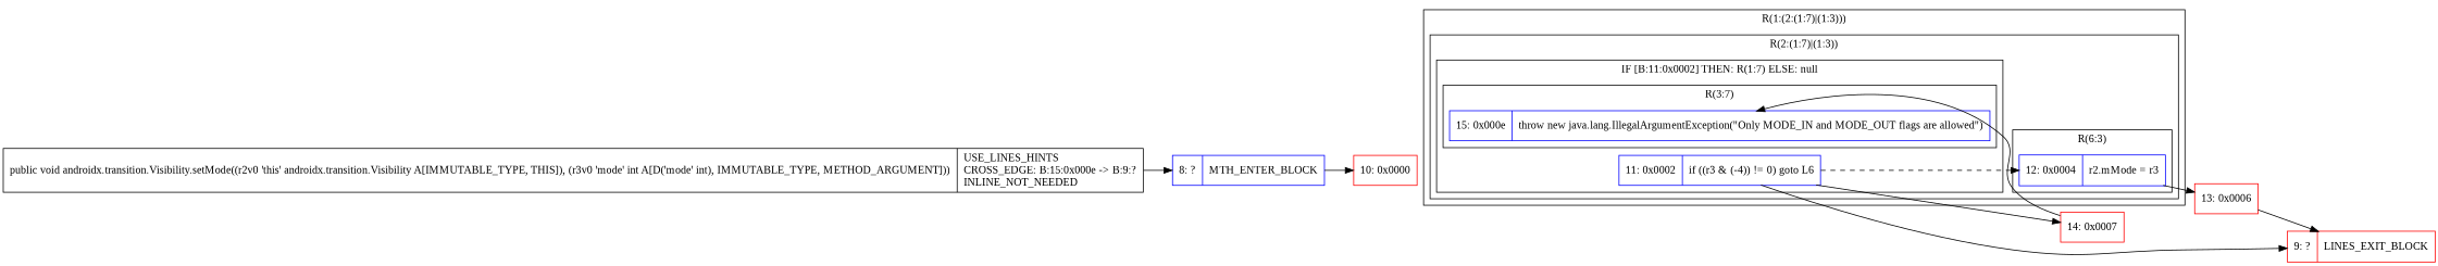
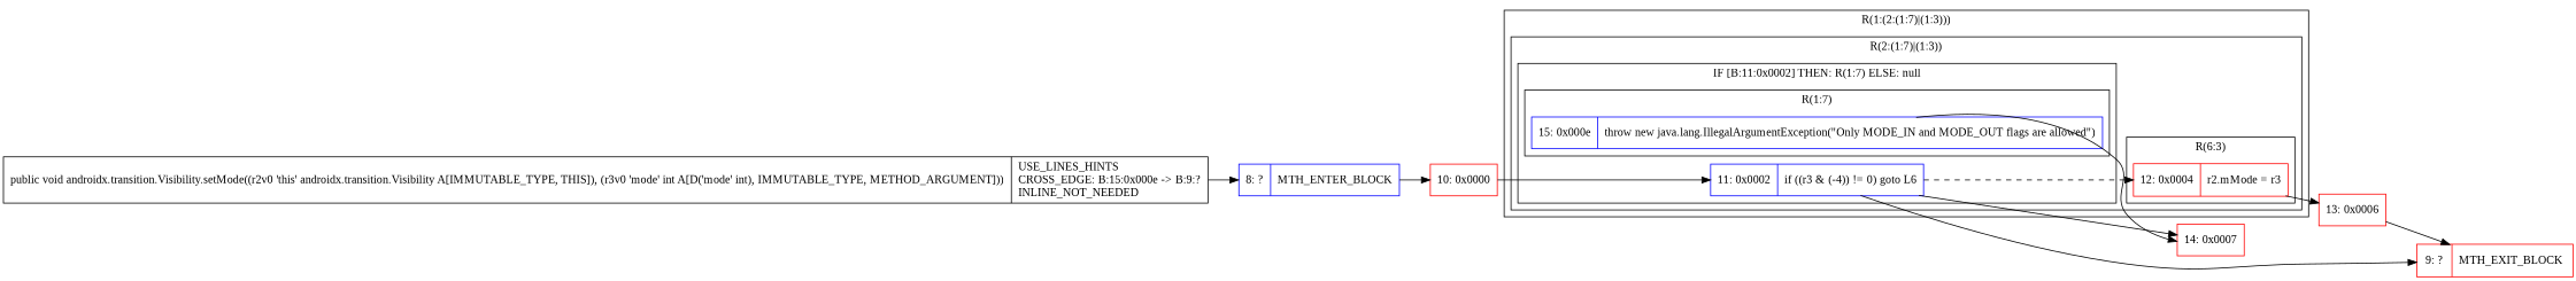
  digraph {
    fontname="Liberation Serif"
    rankdir=LR
    node [color=blue fontname="Liberation Serif" shape=record]
    edge [fontname="Liberation Serif"]
    n1 [label="{15\:\ 0x000e|throw new java.lang.IllegalArgumentException(\"Only MODE_IN and MODE_OUT flags are allowed\")\l}"]
    n2 [label="{11\:\ 0x0002|if ((r3 & (\-4)) != 0) goto L6\l}"]
-   n3 [label="{12\:\ 0x0004|r2.mMode = r3\l}"]
+   n3 [color=red label="{12\:\ 0x0004|r2.mMode = r3\l}"]
    n4 [color=red label="{14\:\ 0x0007}"]
-   n5 [color=red label="{9\:\ ?|LINES_EXIT_BLOCK\l}"]
+   n5 [color=red label="{9\:\ ?|MTH_EXIT_BLOCK\l}"]
    n6 [color=red label="{13\:\ 0x0006}"]
    n7 [label="{8\:\ ?|MTH_ENTER_BLOCK\l}"]
    n8 [color=red label="{10\:\ 0x0000}"]
    n9 [label="{public void androidx.transition.Visibility.setMode((r2v0 'this' androidx.transition.Visibility A[IMMUTABLE_TYPE, THIS]), (r3v0 'mode' int A[D('mode' int), IMMUTABLE_TYPE, METHOD_ARGUMENT]))  | USE_LINES_HINTS\lCROSS_EDGE: B:15:0x000e \-\> B:9:?\lINLINE_NOT_NEEDED\l}" color=""]
    subgraph cluster_1 {
      label="R(1:(2:(1:7)|(1:3)))"
      subgraph cluster_2 {
        label="R(2:(1:7)|(1:3))"
        subgraph cluster_3 {
          label="IF [B:11:0x0002] THEN: R(1:7) ELSE: null"
          n2
          subgraph cluster_4 {
-           label="R(3:7)"
+           label="R(1:7)"
            n1
          }
        }
        subgraph cluster_5 {
          label="R(6:3)"
          n3
        }
      }
    }
    n2 -> n3 [style=dashed]
    n2 -> n4
    n2 -> n5
    n3 -> n6
-   n4 -> n1
+   n1 -> n4
    n6 -> n5
    n7 -> n8
+   n8 -> n2
    n9 -> n7
  }
